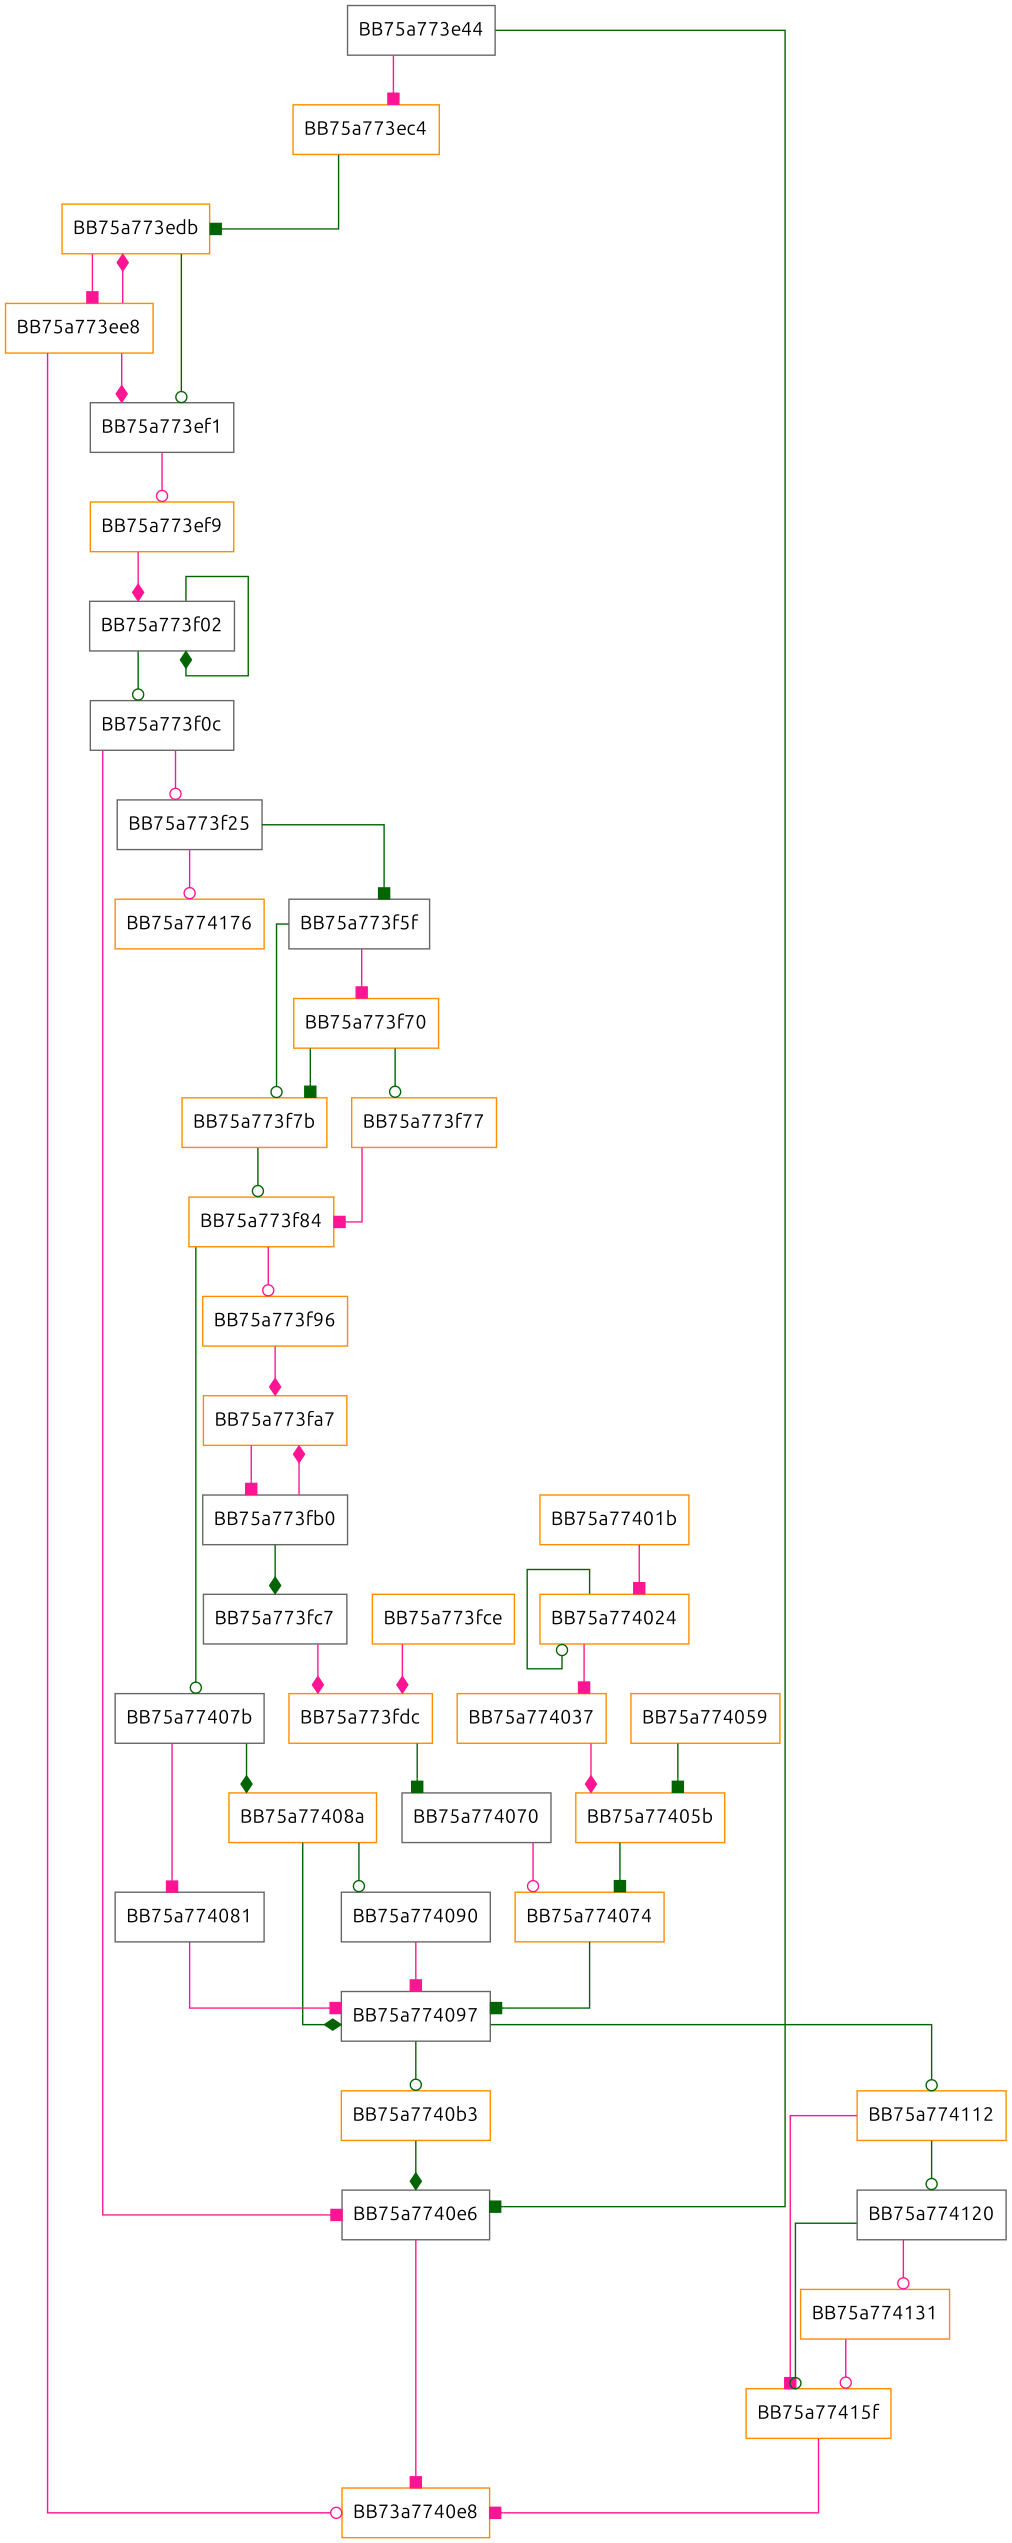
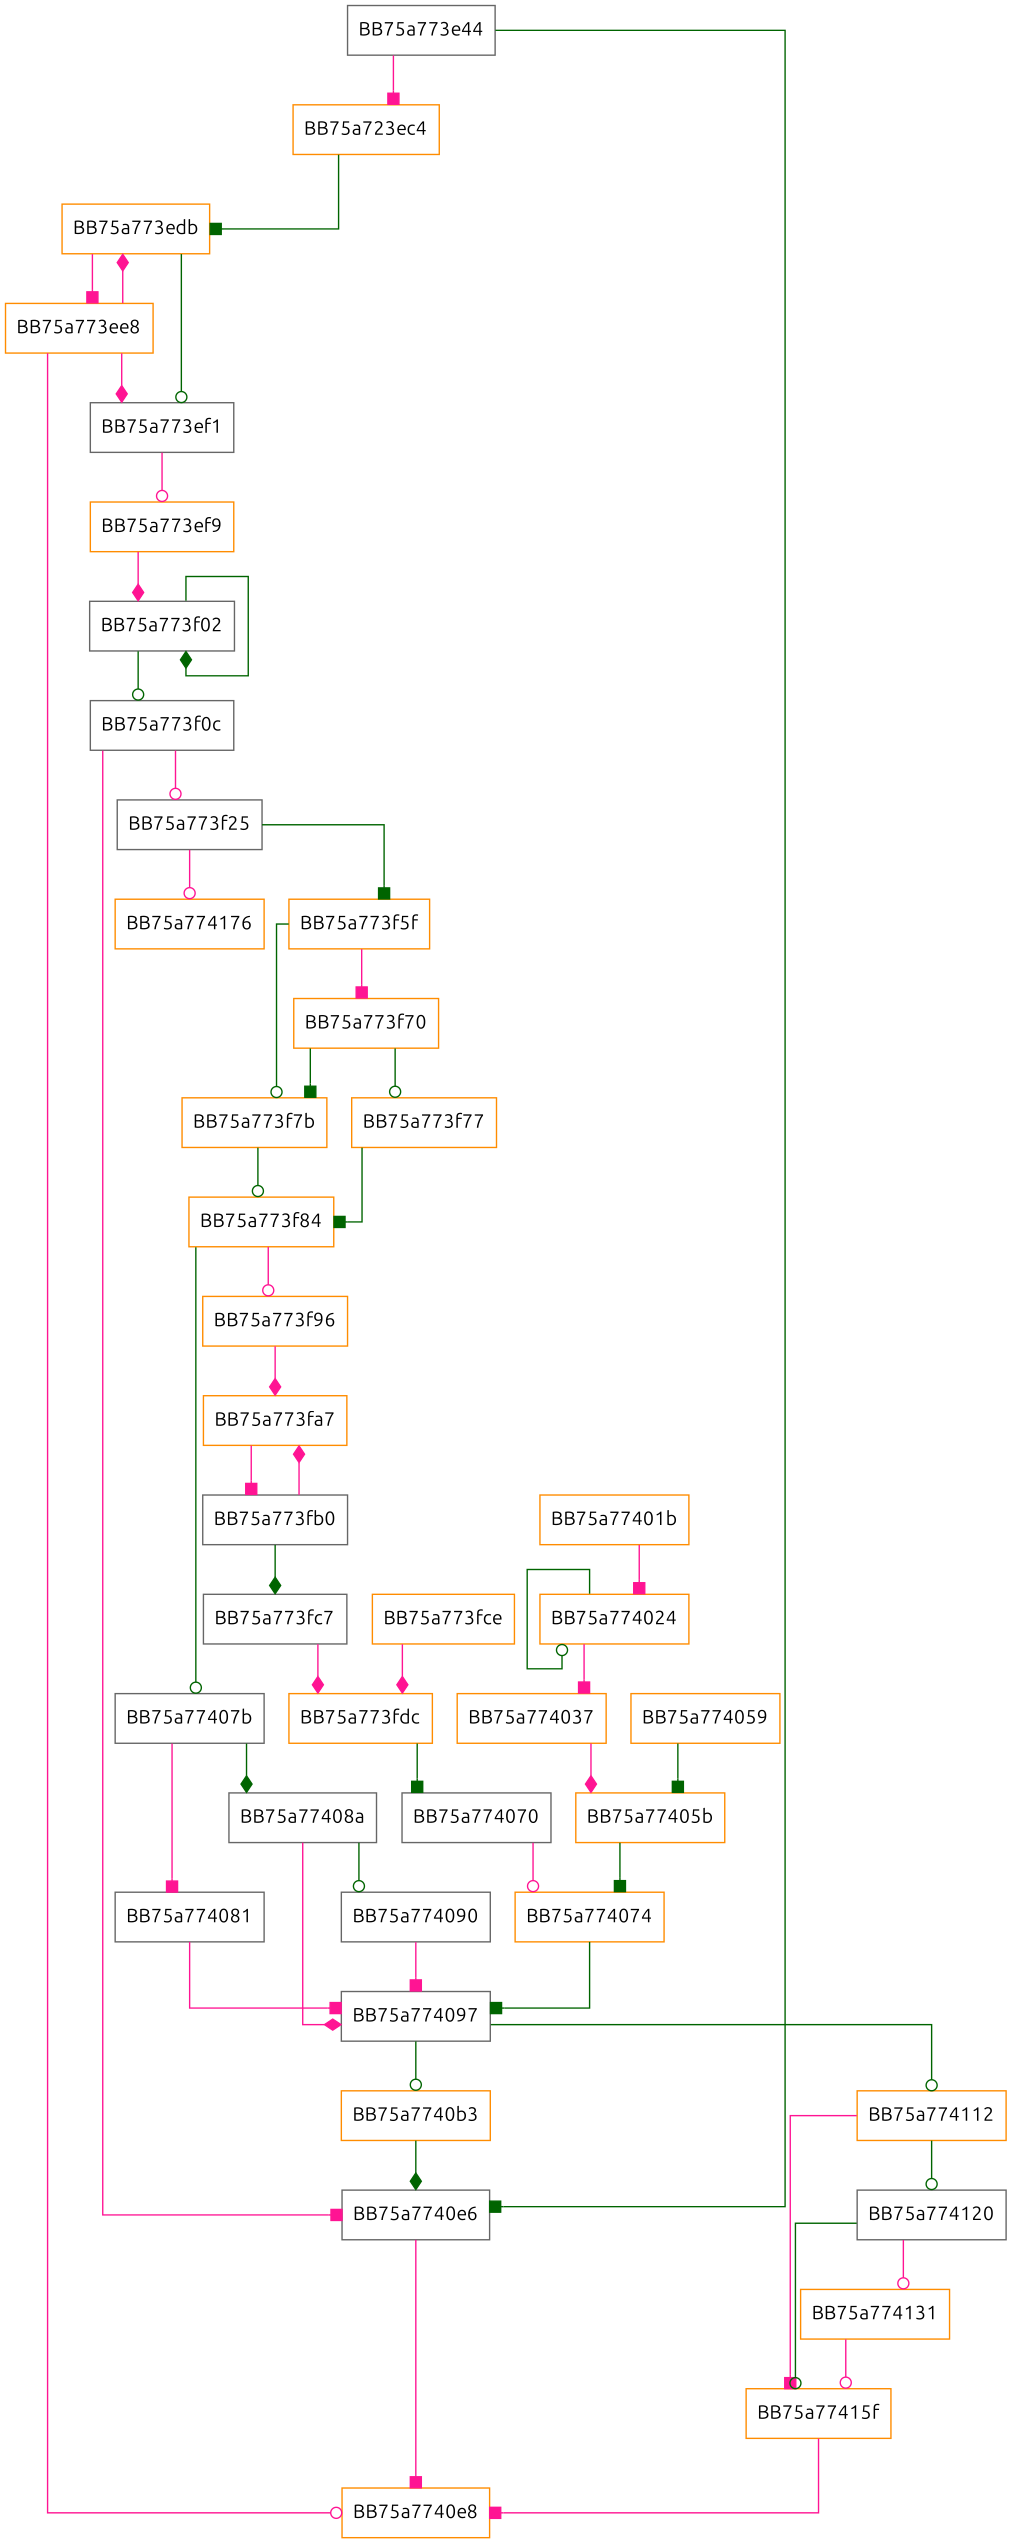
  digraph {
    fontname=Ubuntu
    splines=ortho
    node [color=darkorange fontname=Ubuntu shape=box]
    edge [arrowhead=box color=deeppink fontname=Ubuntu]
    BB75a773e44 [color=gray40]
    BB75a7740e6 [color=gray40]
-   BB75a773ec4
-   BB75a7740e8 [label=BB73a7740e8]
+   BB75a773ec4 [label=BB75a723ec4]
+   BB75a7740e8
    BB75a773edb
    BB75a773ef1 [color=gray40]
    BB75a773ee8
    BB75a773ef9
    BB75a773f02 [color=gray40]
    BB75a773f0c [color=gray40]
    BB75a773f25 [color=gray40]
    BB75a774176
-   BB75a773f5f [color=gray40]
+   BB75a773f5f
    BB75a773f7b
    BB75a773f70
    BB75a773f84
    BB75a773f77
    BB75a77407b [color=gray40]
    BB75a773f96
-   BB75a77408a
+   BB75a77408a [color=gray40]
    BB75a774081 [color=gray40]
    BB75a773fa7
    BB75a774097 [color=gray40]
    BB75a774090 [color=gray40]
    BB75a773fb0 [color=gray40]
    BB75a773fc7 [color=gray40]
    BB75a774070 [color=gray40]
    BB75a773fdc
    BB75a773fce
    BB75a774074
    BB75a774059
    BB75a77405b
    BB75a77401b
    BB75a774024
    BB75a774037
    BB75a774112
    BB75a7740b3
    BB75a77415f
    BB75a774120 [color=gray40]
    BB75a774131
    BB75a773e44 -> BB75a7740e6 [color=darkgreen]
    BB75a773e44 -> BB75a773ec4
    BB75a7740e6 -> BB75a7740e8
    BB75a773ec4 -> BB75a773edb [color=darkgreen]
    BB75a773edb -> BB75a773ef1 [arrowhead=odot color=darkgreen]
    BB75a773edb -> BB75a773ee8
    BB75a773ef1 -> BB75a773ef9 [arrowhead=odot]
    BB75a773ee8 -> BB75a7740e8 [arrowhead=odot]
    BB75a773ee8 -> BB75a773edb [arrowhead=diamond]
    BB75a773ee8 -> BB75a773ef1 [arrowhead=diamond]
    BB75a773ef9 -> BB75a773f02 [arrowhead=diamond]
    BB75a773f02 -> BB75a773f02 [arrowhead=diamond color=darkgreen]
    BB75a773f02 -> BB75a773f0c [arrowhead=odot color=darkgreen]
    BB75a773f0c -> BB75a7740e6
    BB75a773f0c -> BB75a773f25 [arrowhead=odot]
    BB75a773f25 -> BB75a774176 [arrowhead=odot]
    BB75a773f25 -> BB75a773f5f [color=darkgreen]
    BB75a773f5f -> BB75a773f7b [arrowhead=odot color=darkgreen]
    BB75a773f5f -> BB75a773f70
    BB75a773f7b -> BB75a773f84 [arrowhead=odot color=darkgreen]
    BB75a773f70 -> BB75a773f7b [color=darkgreen]
    BB75a773f70 -> BB75a773f77 [arrowhead=odot color=darkgreen]
    BB75a773f84 -> BB75a77407b [arrowhead=odot color=darkgreen]
    BB75a773f84 -> BB75a773f96 [arrowhead=odot]
-   BB75a773f77 -> BB75a773f84
+   BB75a773f77 -> BB75a773f84 [color=darkgreen]
    BB75a77407b -> BB75a77408a [arrowhead=diamond color=darkgreen]
    BB75a77407b -> BB75a774081
    BB75a773f96 -> BB75a773fa7 [arrowhead=diamond]
-   BB75a77408a -> BB75a774097 [arrowhead=diamond color=darkgreen]
+   BB75a77408a -> BB75a774097 [arrowhead=diamond]
    BB75a77408a -> BB75a774090 [arrowhead=odot color=darkgreen]
    BB75a774081 -> BB75a774097
    BB75a773fa7 -> BB75a773fb0
    BB75a774097 -> BB75a774112 [arrowhead=odot color=darkgreen]
    BB75a774097 -> BB75a7740b3 [arrowhead=odot color=darkgreen]
    BB75a774090 -> BB75a774097
    BB75a773fb0 -> BB75a773fa7 [arrowhead=diamond]
    BB75a773fb0 -> BB75a773fc7 [arrowhead=diamond color=darkgreen]
    BB75a773fc7 -> BB75a773fdc [arrowhead=diamond]
    BB75a774070 -> BB75a774074 [arrowhead=odot]
    BB75a773fdc -> BB75a774070 [color=darkgreen]
    BB75a773fce -> BB75a773fdc [arrowhead=diamond]
    BB75a774074 -> BB75a774097 [color=darkgreen]
    BB75a774059 -> BB75a77405b [color=darkgreen]
    BB75a77405b -> BB75a774074 [color=darkgreen]
    BB75a77401b -> BB75a774024
    BB75a774024 -> BB75a774024 [arrowhead=odot color=darkgreen]
    BB75a774024 -> BB75a774037
    BB75a774037 -> BB75a77405b [arrowhead=diamond]
    BB75a774112 -> BB75a77415f
    BB75a774112 -> BB75a774120 [arrowhead=odot color=darkgreen]
    BB75a7740b3 -> BB75a7740e6 [arrowhead=diamond color=darkgreen]
    BB75a77415f -> BB75a7740e8
    BB75a774120 -> BB75a77415f [arrowhead=odot color=darkgreen]
    BB75a774120 -> BB75a774131 [arrowhead=odot]
    BB75a774131 -> BB75a77415f [arrowhead=odot]
  }
